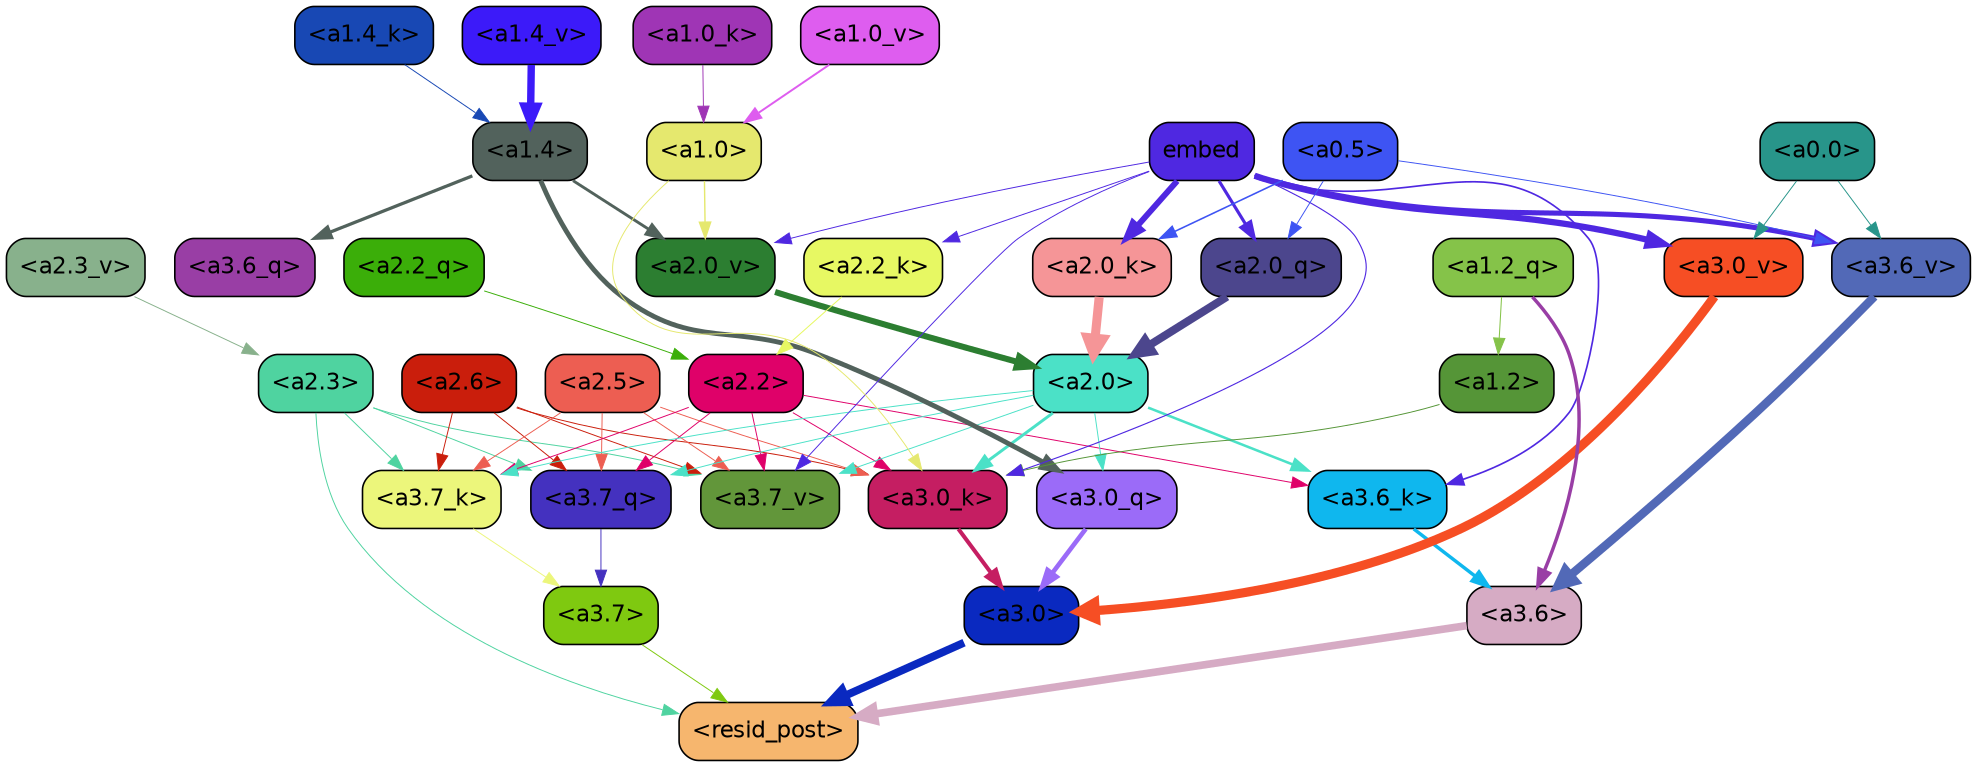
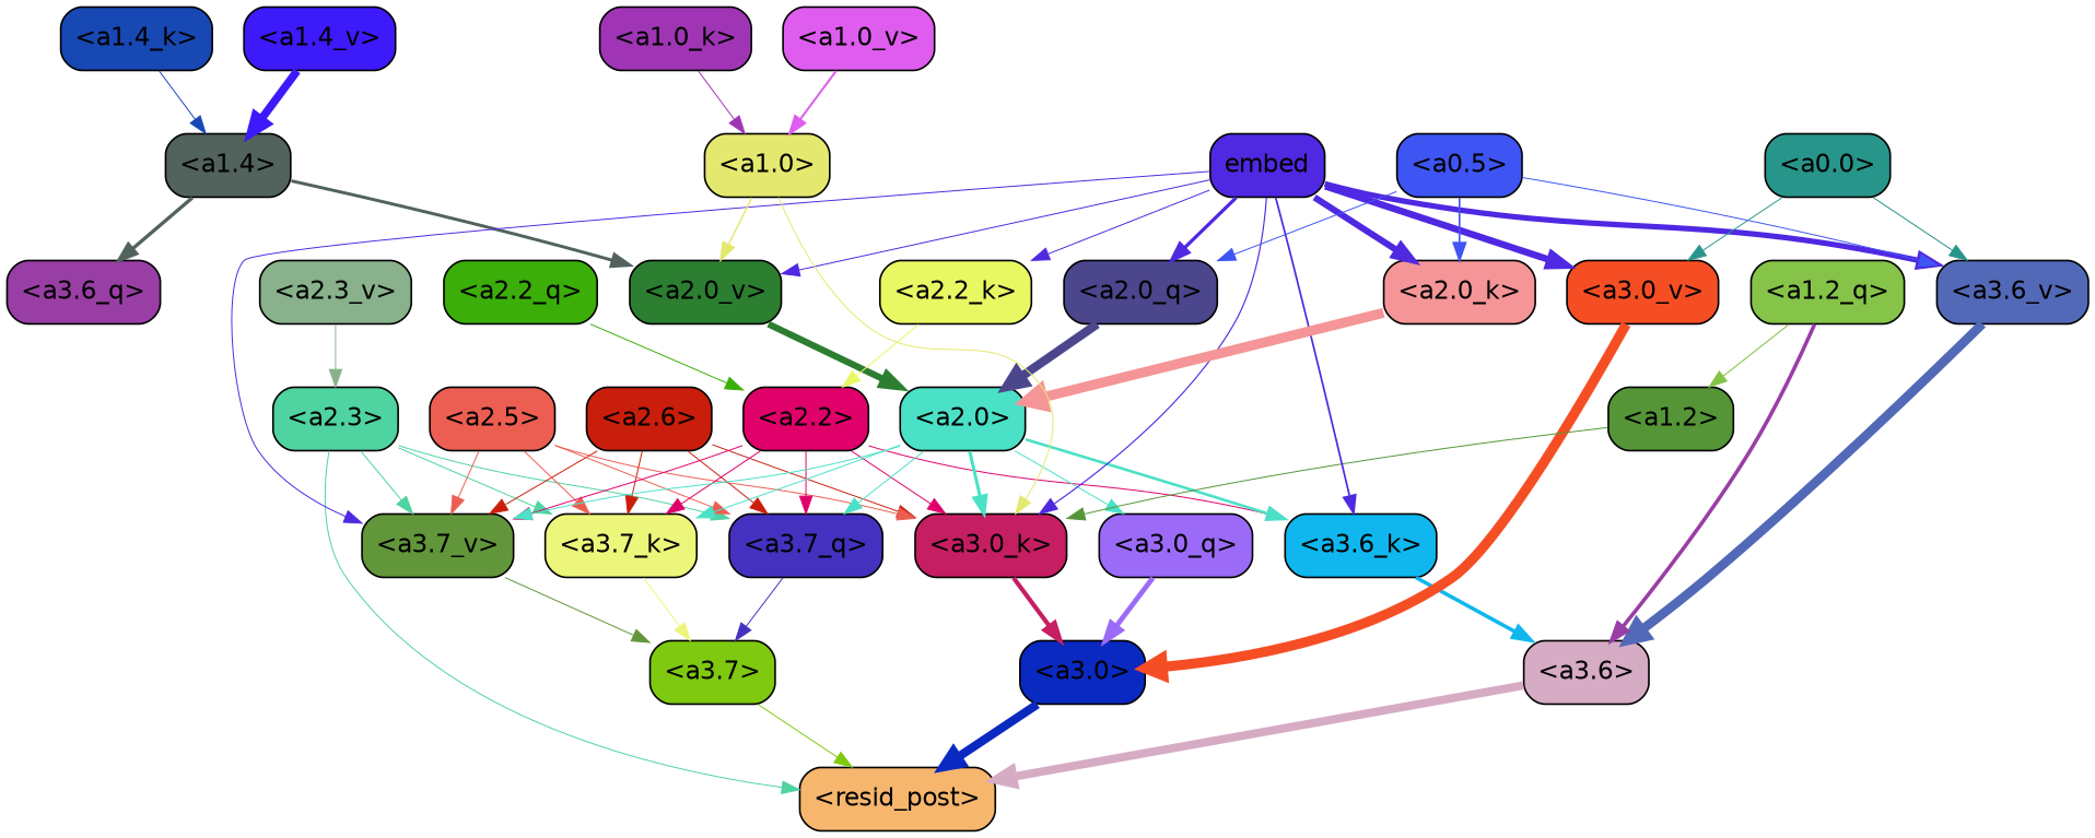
  strict digraph {
    splines=true
    node [color=black fontname=Helvetica shape=box style="filled, rounded"]
    edge [color="#4f28e1" penwidth=0.6]
    "<a3.7>" [fillcolor="#7fc910"]
    "<resid_post>" [fillcolor="#f6b66e"]
    "<a3.6>" [fillcolor="#d6abc4"]
    "<a3.0>" [fillcolor="#0a29c0"]
    "<a2.3>" [fillcolor="#4fd3a0"]
    "<a3.7_q>" [fillcolor="#4431bf"]
    "<a3.7_k>" [fillcolor="#ecf67b"]
    "<a3.7_v>" [fillcolor="#62963a"]
    "<a3.6_q>" [fillcolor="#993ea5"]
    "<a3.0_q>" [fillcolor="#9b6bf8"]
    "<a3.6_k>" [fillcolor="#0fb7ee"]
    "<a3.0_k>" [fillcolor="#c51e62"]
    "<a3.6_v>" [fillcolor="#5269b7"]
    "<a3.0_v>" [fillcolor="#f64e24"]
    "<a2.6>" [fillcolor="#ca1e0c"]
    "<a2.5>" [fillcolor="#ed5e52"]
    "<a2.2>" [fillcolor="#df0169"]
    "<a2.0>" [fillcolor="#4be1c7"]
    "<a1.4>" [fillcolor="#52625c"]
    "<a2.0_v>" [fillcolor="#2c7e31"]
    "<a1.2>" [fillcolor="#559537"]
    embed [fillcolor="#4f28e1"]
    "<a2.0_q>" [fillcolor="#4c468d"]
    "<a2.2_k>" [fillcolor="#e7f863"]
    "<a2.0_k>" [fillcolor="#f59597"]
    "<a1.0>" [fillcolor="#e5e86e"]
    "<a0.5>" [fillcolor="#3e54f3"]
    "<a0.0>" [fillcolor="#28958a"]
    "<a2.2_q>" [fillcolor="#3bae09"]
    "<a2.3_v>" [fillcolor="#88b18c"]
    "<a1.2_q>" [fillcolor="#85c349"]
    "<a1.4_k>" [fillcolor="#1848b4"]
    "<a1.0_k>" [fillcolor="#9f35b5"]
    "<a1.4_v>" [fillcolor="#3c1af9"]
    "<a1.0_v>" [fillcolor="#de5def"]
    "<a3.7>" -> "<resid_post>" [color="#7fc910"]
    "<a3.6>" -> "<resid_post>" [color="#d6abc4" penwidth=4.751592040061951]
    "<a3.0>" -> "<resid_post>" [color="#0a29c0" penwidth=4.904066681861877]
    "<a2.3>" -> "<resid_post>" [color="#4fd3a0"]
    "<a2.3>" -> "<a3.7_q>" [color="#4fd3a0"]
    "<a2.3>" -> "<a3.7_k>" [color="#4fd3a0"]
    "<a2.3>" -> "<a3.7_v>" [color="#4fd3a0"]
    "<a3.7_q>" -> "<a3.7>" [color="#4431bf"]
    "<a3.7_k>" -> "<a3.7>" [color="#ecf67b"]
+   "<a3.7_v>" -> "<a3.7>" [color="#62963a"]
    "<a3.0_q>" -> "<a3.0>" [color="#9b6bf8" penwidth=2.870753765106201]
    "<a3.6_k>" -> "<a3.6>" [color="#0fb7ee" penwidth=2.13908451795578]
    "<a3.0_k>" -> "<a3.0>" [color="#c51e62" penwidth=2.520303964614868]
    "<a3.6_v>" -> "<a3.6>" [color="#5269b7" penwidth=5.297133803367615]
    "<a3.0_v>" -> "<a3.0>" [color="#f64e24" penwidth=5.680712580680847]
    "<a2.6>" -> "<a3.7_q>" [color="#ca1e0c"]
    "<a2.6>" -> "<a3.7_k>" [color="#ca1e0c"]
    "<a2.6>" -> "<a3.7_v>" [color="#ca1e0c"]
    "<a2.6>" -> "<a3.0_k>" [color="#ca1e0c"]
    "<a2.5>" -> "<a3.7_q>" [color="#ed5e52"]
    "<a2.5>" -> "<a3.7_k>" [color="#ed5e52"]
    "<a2.5>" -> "<a3.7_v>" [color="#ed5e52"]
    "<a2.5>" -> "<a3.0_k>" [color="#ed5e52"]
    "<a2.2>" -> "<a3.7_q>" [color="#df0169"]
    "<a2.2>" -> "<a3.7_k>" [color="#df0169"]
    "<a2.2>" -> "<a3.7_v>" [color="#df0169"]
    "<a2.2>" -> "<a3.6_k>" [color="#df0169"]
    "<a2.2>" -> "<a3.0_k>" [color="#df0169"]
    "<a2.0>" -> "<a3.7_q>" [color="#4be1c7"]
    "<a2.0>" -> "<a3.7_k>" [color="#4be1c7"]
    "<a2.0>" -> "<a3.7_v>" [color="#4be1c7"]
    "<a2.0>" -> "<a3.0_q>" [color="#4be1c7"]
    "<a2.0>" -> "<a3.6_k>" [color="#4be1c7" penwidth=1.5897698998451233]
    "<a2.0>" -> "<a3.0_k>" [color="#4be1c7" penwidth=1.8405593037605286]
    "<a1.4>" -> "<a3.6_q>" [color="#52625c" penwidth=2.0260728895664215]
-   "<a1.4>" -> "<a3.0_q>" [color="#52625c" penwidth=3.0185627341270447]
    "<a1.4>" -> "<a2.0_v>" [color="#52625c" penwidth=1.7970525026321411]
    "<a2.0_v>" -> "<a2.0>" [color="#2c7e31" penwidth=3.781584322452545]
    "<a1.2>" -> "<a3.0_k>" [color="#559537"]
    embed -> "<a3.7_v>"
    embed -> "<a3.6_k>" [penwidth=1.046662151813507]
    embed -> "<a3.0_k>" [penwidth=0.6995279788970947]
    embed -> "<a3.6_v>" [penwidth=3.1840110421180725]
    embed -> "<a3.0_v>" [penwidth=3.9005755856633186]
    embed -> "<a2.0_v>"
    embed -> "<a2.0_q>" [penwidth=1.9669389724731445]
    embed -> "<a2.2_k>"
    embed -> "<a2.0_k>" [penwidth=3.6898754835128784]
    "<a2.0_q>" -> "<a2.0>" [color="#4c468d" penwidth=5.0040658712387085]
    "<a2.2_k>" -> "<a2.2>" [color="#e7f863" penwidth=0.6304321400821209]
    "<a2.0_k>" -> "<a2.0>" [color="#f59597" penwidth=5.6445024609565735]
    "<a1.0>" -> "<a3.0_k>" [color="#e5e86e"]
    "<a1.0>" -> "<a2.0_v>" [color="#e5e86e" penwidth=0.8836666345596313]
    "<a0.5>" -> "<a3.6_v>" [color="#3e54f3"]
    "<a0.5>" -> "<a2.0_q>" [color="#3e54f3"]
    "<a0.5>" -> "<a2.0_k>" [color="#3e54f3" penwidth=0.9942188858985901]
    "<a0.0>" -> "<a3.6_v>" [color="#28958a"]
    "<a0.0>" -> "<a3.0_v>" [color="#28958a"]
    "<a2.2_q>" -> "<a2.2>" [color="#3bae09"]
    "<a2.3_v>" -> "<a2.3>" [color="#88b18c"]
    "<a1.2_q>" -> "<a3.6>" [color="#993ea5" penwidth=2.160832464694977]
    "<a1.2_q>" -> "<a1.2>" [color="#85c349" penwidth=0.6481351256370544]
    "<a1.4_k>" -> "<a1.4>" [color="#1848b4"]
    "<a1.0_k>" -> "<a1.0>" [color="#9f35b5"]
    "<a1.4_v>" -> "<a1.4>" [color="#3c1af9" penwidth=4.602061748504639]
    "<a1.0_v>" -> "<a1.0>" [color="#de5def" penwidth=1.227757602930069]
  }
